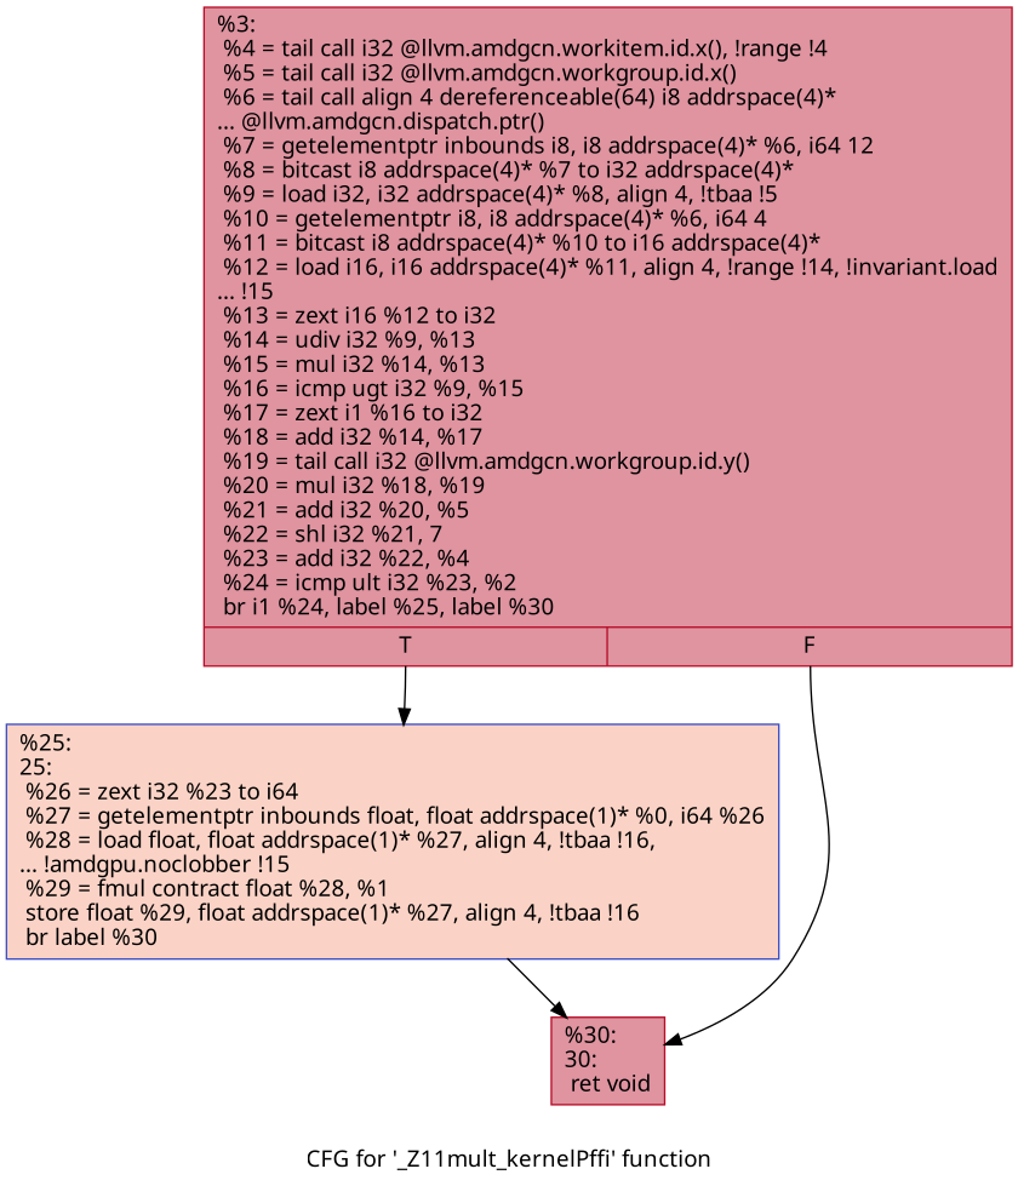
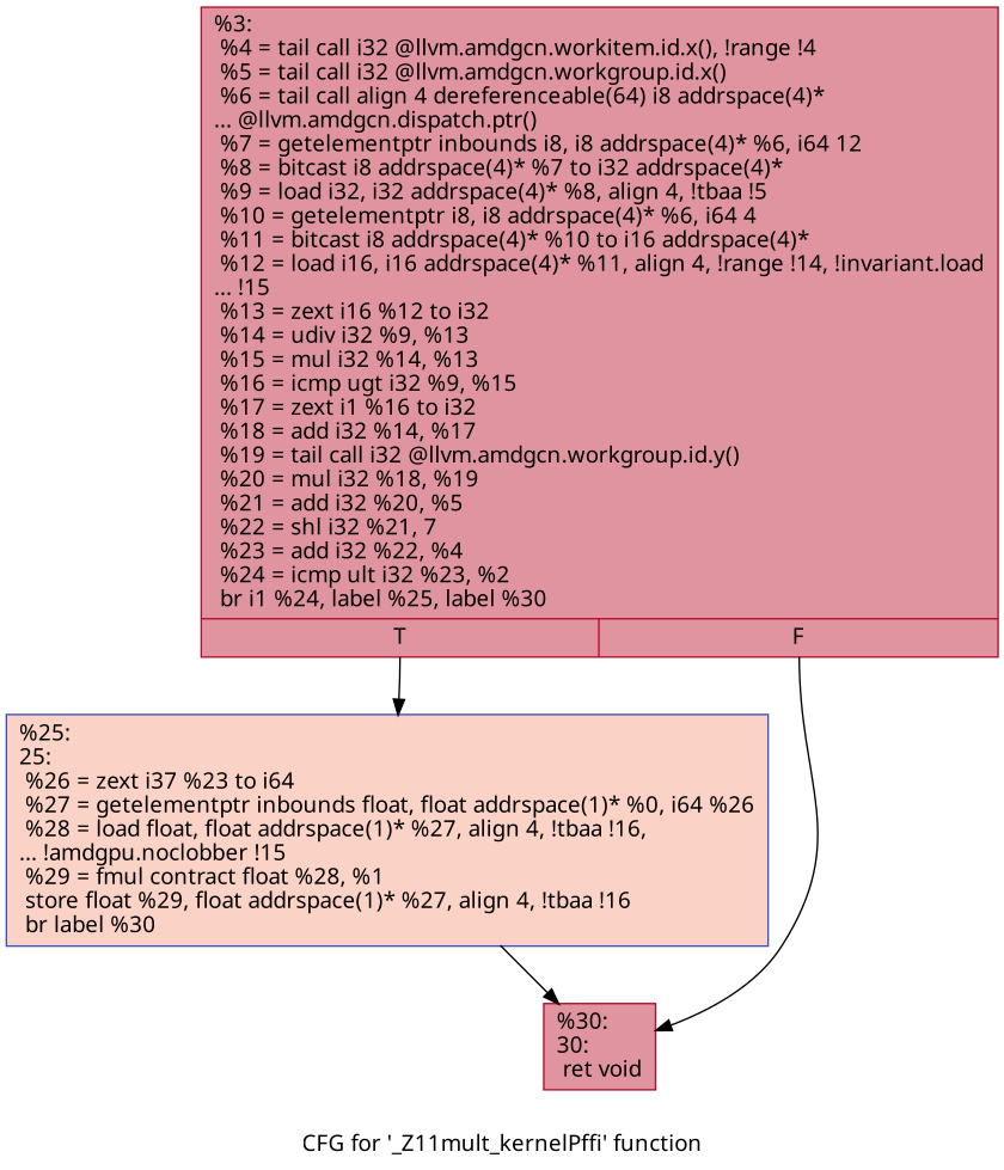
  digraph {
    label="CFG for '_Z11mult_kernelPffi' function"
    fontname="Noto Sans"
    node [color="#b70d28ff" fillcolor="#b70d2870" shape=record style=filled fontname="Noto Sans"]
    edge [fontname="Noto Sans"]
    n1 [label="{%3:\l  %4 = tail call i32 @llvm.amdgcn.workitem.id.x(), !range !4\l  %5 = tail call i32 @llvm.amdgcn.workgroup.id.x()\l  %6 = tail call align 4 dereferenceable(64) i8 addrspace(4)*\l... @llvm.amdgcn.dispatch.ptr()\l  %7 = getelementptr inbounds i8, i8 addrspace(4)* %6, i64 12\l  %8 = bitcast i8 addrspace(4)* %7 to i32 addrspace(4)*\l  %9 = load i32, i32 addrspace(4)* %8, align 4, !tbaa !5\l  %10 = getelementptr i8, i8 addrspace(4)* %6, i64 4\l  %11 = bitcast i8 addrspace(4)* %10 to i16 addrspace(4)*\l  %12 = load i16, i16 addrspace(4)* %11, align 4, !range !14, !invariant.load\l... !15\l  %13 = zext i16 %12 to i32\l  %14 = udiv i32 %9, %13\l  %15 = mul i32 %14, %13\l  %16 = icmp ugt i32 %9, %15\l  %17 = zext i1 %16 to i32\l  %18 = add i32 %14, %17\l  %19 = tail call i32 @llvm.amdgcn.workgroup.id.y()\l  %20 = mul i32 %18, %19\l  %21 = add i32 %20, %5\l  %22 = shl i32 %21, 7\l  %23 = add i32 %22, %4\l  %24 = icmp ult i32 %23, %2\l  br i1 %24, label %25, label %30\l|{<s0>T|<s1>F}}"]
-   n2 [color="#3d50c3ff" fillcolor="#f59c7d70" label="{%25:\l25:                                               \l  %26 = zext i32 %23 to i64\l  %27 = getelementptr inbounds float, float addrspace(1)* %0, i64 %26\l  %28 = load float, float addrspace(1)* %27, align 4, !tbaa !16,\l... !amdgpu.noclobber !15\l  %29 = fmul contract float %28, %1\l  store float %29, float addrspace(1)* %27, align 4, !tbaa !16\l  br label %30\l}"]
+   n2 [color="#3d50c3ff" fillcolor="#f59c7d70" label="{%25:\l25:                                               \l  %26 = zext i37 %23 to i64\l  %27 = getelementptr inbounds float, float addrspace(1)* %0, i64 %26\l  %28 = load float, float addrspace(1)* %27, align 4, !tbaa !16,\l... !amdgpu.noclobber !15\l  %29 = fmul contract float %28, %1\l  store float %29, float addrspace(1)* %27, align 4, !tbaa !16\l  br label %30\l}"]
    n3 [label="{%30:\l30:                                               \l  ret void\l}"]
    n1 -> n2 [tailport=s0]
    n1 -> n3 [tailport=s1]
    n2 -> n3
  }
